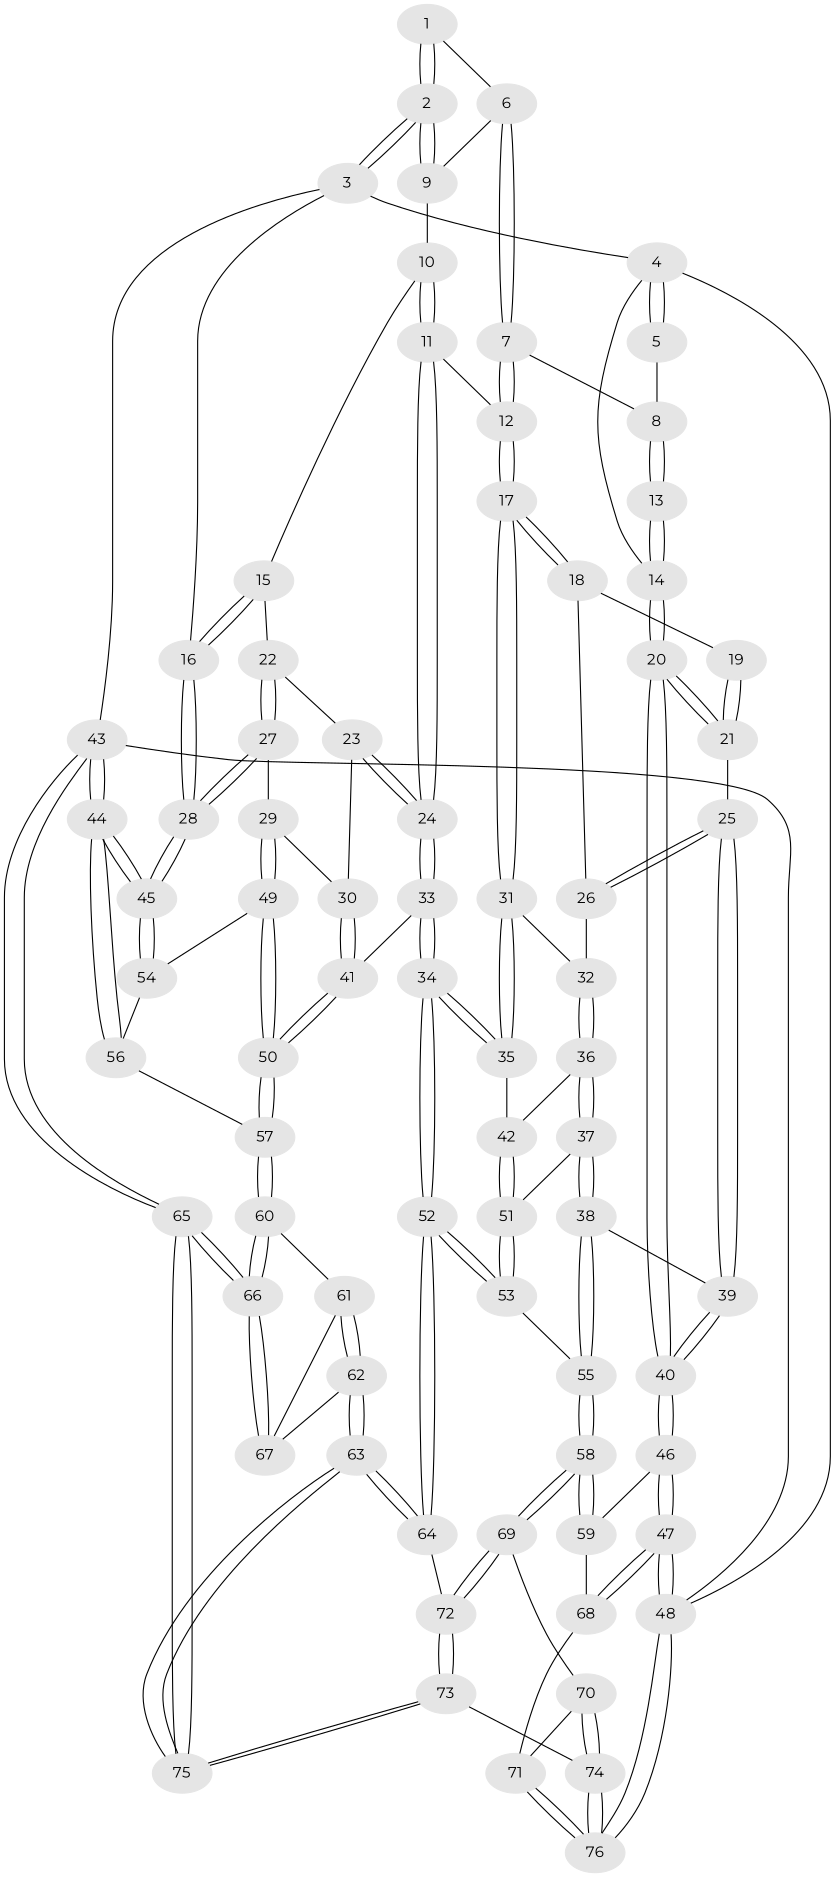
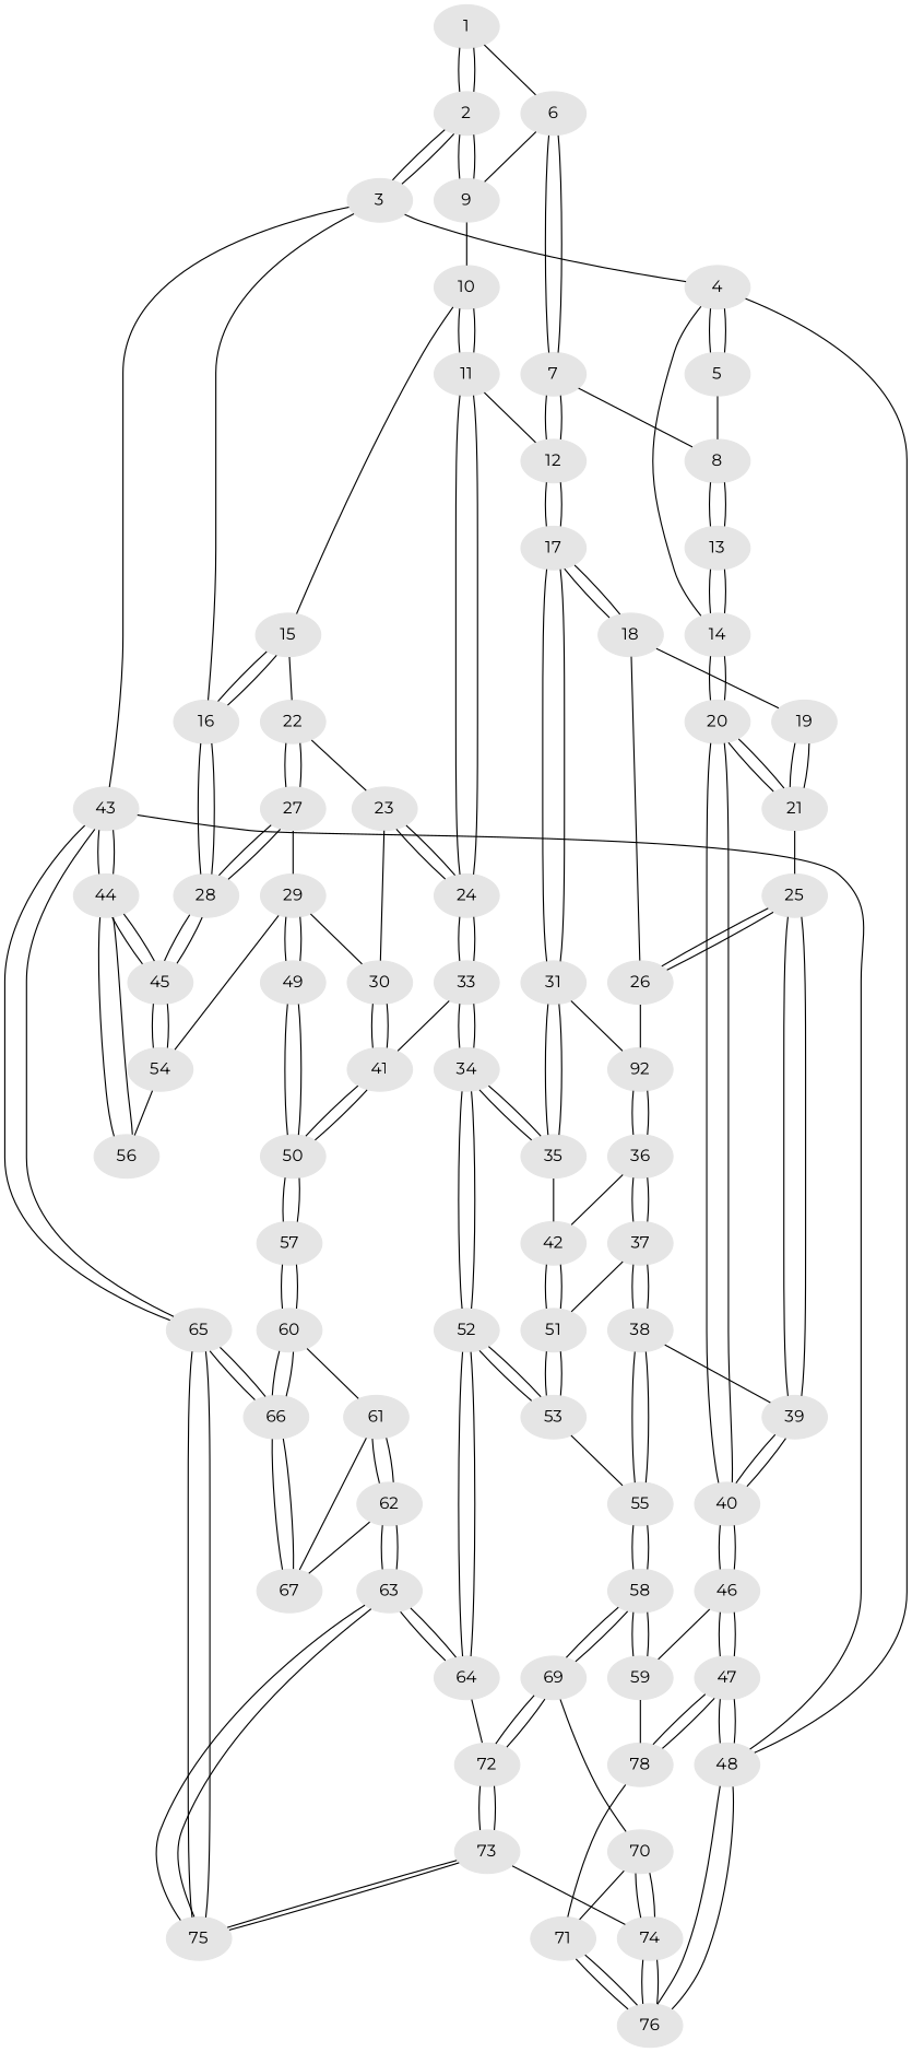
  graph {
    fontname=Montserrat
    node [color=gray90 fontname=Montserrat style=filled]
    edge [fontname=Montserrat]
    1
    2
    6
    3
    9
    7
    4
    16
    43
    10
    5
    14
    48
    28
    44
    65
    8
    20
    76
    13
    12
    17
    11
    15
    24
    22
    33
    18
    31
    19
    21
    40
    23
    27
    45
    26
-   32
+   32 [label=92]
    35
    25
    46
    39
    30
    29
    41
    34
    36
    49
    54
    50
    42
    37
    52
    53
    64
    51
    38
    55
    58
    47
    59
    57
    56
    66
    75
-   68
+   68 [label=78]
    71
    60
    72
    69
    61
    70
    62
    67
    63
    73
    74
    1 -- 2
    1 -- 2
    1 -- 6
    2 -- 3
    2 -- 3
    2 -- 9
    2 -- 9
    6 -- 9
    6 -- 7
    6 -- 7
    3 -- 4
    3 -- 16
    3 -- 43
    9 -- 10
    7 -- 8
    7 -- 12
    7 -- 12
    4 -- 5
    4 -- 5
    4 -- 14
    4 -- 48
    16 -- 28
    16 -- 28
    43 -- 48
    43 -- 44
    43 -- 44
    43 -- 65
    43 -- 65
    10 -- 11
    10 -- 11
    10 -- 15
    5 -- 8
    14 -- 20
    14 -- 20
    48 -- 76
    48 -- 76
    28 -- 45
    28 -- 45
    44 -- 45
    44 -- 45
    44 -- 56
    44 -- 56
    65 -- 66
    65 -- 66
    65 -- 75
    65 -- 75
    8 -- 13
    8 -- 13
    20 -- 21
    20 -- 21
    20 -- 40
    20 -- 40
    13 -- 14
    13 -- 14
    12 -- 17
    12 -- 17
    17 -- 18
    17 -- 18
    17 -- 31
    17 -- 31
    11 -- 12
    11 -- 24
    11 -- 24
    15 -- 16
    15 -- 16
    15 -- 22
    24 -- 33
    24 -- 33
    22 -- 23
    22 -- 27
    22 -- 27
    33 -- 41
    33 -- 34
    33 -- 34
    18 -- 19
    18 -- 26
    31 -- 32
    31 -- 35
    31 -- 35
    19 -- 21
    19 -- 21
    21 -- 25
    40 -- 46
    40 -- 46
    23 -- 24
    23 -- 24
    23 -- 30
    27 -- 28
    27 -- 28
    27 -- 29
    45 -- 54
    45 -- 54
    26 -- 32
    32 -- 36
    32 -- 36
    35 -- 42
    25 -- 26
    25 -- 26
    25 -- 39
    25 -- 39
    46 -- 47
    46 -- 47
    46 -- 59
    39 -- 40
    39 -- 40
    30 -- 41
    30 -- 41
    29 -- 30
    29 -- 49
    29 -- 49
    41 -- 50
    41 -- 50
    34 -- 35
    34 -- 35
    34 -- 52
    34 -- 52
    36 -- 42
    36 -- 37
    36 -- 37
-   49 -- 54
+   29 -- 54
    49 -- 50
    49 -- 50
    54 -- 56
    50 -- 57
    50 -- 57
    42 -- 51
    42 -- 51
    37 -- 51
    37 -- 38
    37 -- 38
    52 -- 53
    52 -- 53
    52 -- 64
    52 -- 64
    53 -- 55
    64 -- 72
    51 -- 53
    51 -- 53
    38 -- 39
    38 -- 55
    38 -- 55
    55 -- 58
    55 -- 58
    58 -- 59
    58 -- 59
    58 -- 69
    58 -- 69
    47 -- 48
    47 -- 48
    47 -- 68
    47 -- 68
    59 -- 68
    57 -- 60
    57 -- 60
-   56 -- 57
    66 -- 67
    66 -- 67
    68 -- 71
    71 -- 76
    71 -- 76
    60 -- 66
    60 -- 66
    60 -- 61
    72 -- 73
    72 -- 73
    69 -- 72
    69 -- 72
    69 -- 70
    61 -- 62
    61 -- 62
    61 -- 67
    70 -- 71
    70 -- 74
    70 -- 74
    62 -- 67
    62 -- 63
    62 -- 63
    63 -- 64
    63 -- 64
    63 -- 75
    63 -- 75
    73 -- 75
    73 -- 75
    73 -- 74
    74 -- 76
    74 -- 76
  }
